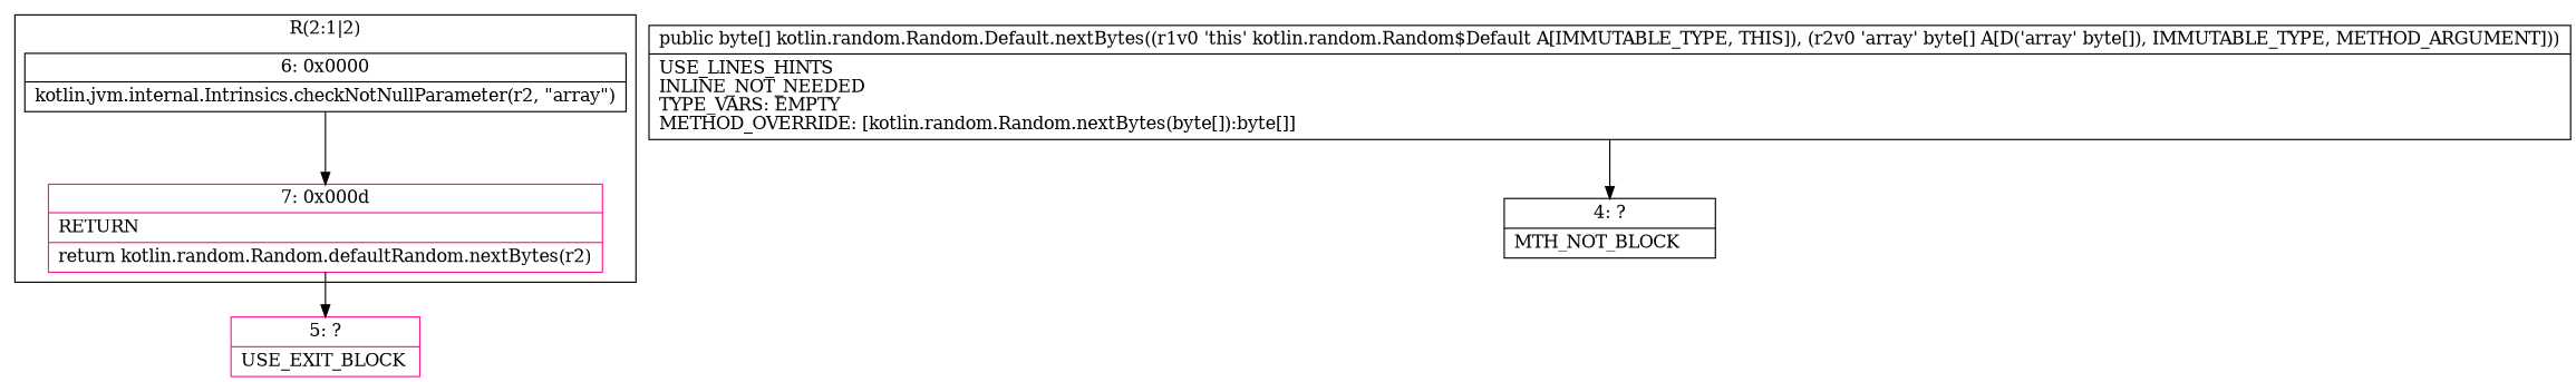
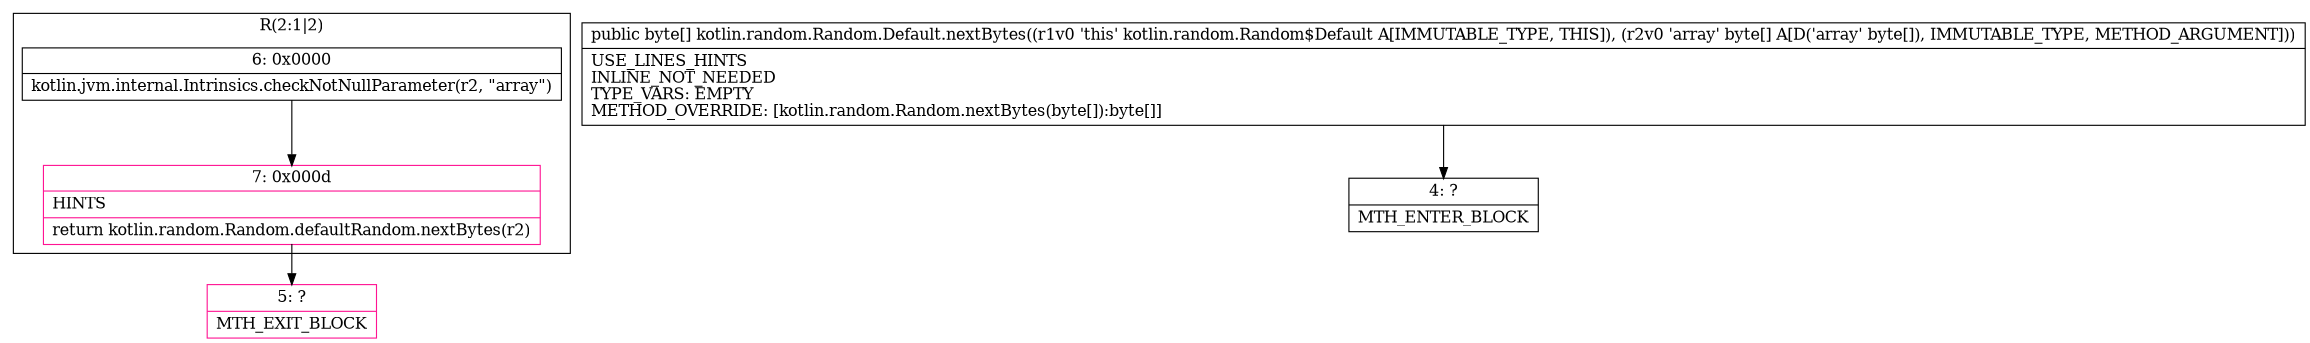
  digraph {
    node [color=black shape=record]
    n1 [label="{6\:\ 0x0000|kotlin.jvm.internal.Intrinsics.checkNotNullParameter(r2, \"array\")\l}"]
-   n2 [color=deeppink label="{7\:\ 0x000d|RETURN\l|return kotlin.random.Random.defaultRandom.nextBytes(r2)\l}"]
-   n3 [color=deeppink label="{5\:\ ?|USE_EXIT_BLOCK\l}"]
-   n4 [label="{4\:\ ?|MTH_NOT_BLOCK\l}"]
+   n2 [color=deeppink label="{7\:\ 0x000d|HINTS\l|return kotlin.random.Random.defaultRandom.nextBytes(r2)\l}"]
+   n3 [color=deeppink label="{5\:\ ?|MTH_EXIT_BLOCK\l}"]
+   n4 [label="{4\:\ ?|MTH_ENTER_BLOCK\l}"]
    n5 [label="{public byte[] kotlin.random.Random.Default.nextBytes((r1v0 'this' kotlin.random.Random$Default A[IMMUTABLE_TYPE, THIS]), (r2v0 'array' byte[] A[D('array' byte[]), IMMUTABLE_TYPE, METHOD_ARGUMENT]))  | USE_LINES_HINTS\lINLINE_NOT_NEEDED\lTYPE_VARS: EMPTY\lMETHOD_OVERRIDE: [kotlin.random.Random.nextBytes(byte[]):byte[]]\l}"]
    subgraph cluster_1 {
      label="R(2:1|2)"
      n1
      n2
    }
    n1 -> n2
    n2 -> n3
    n5 -> n4
  }
